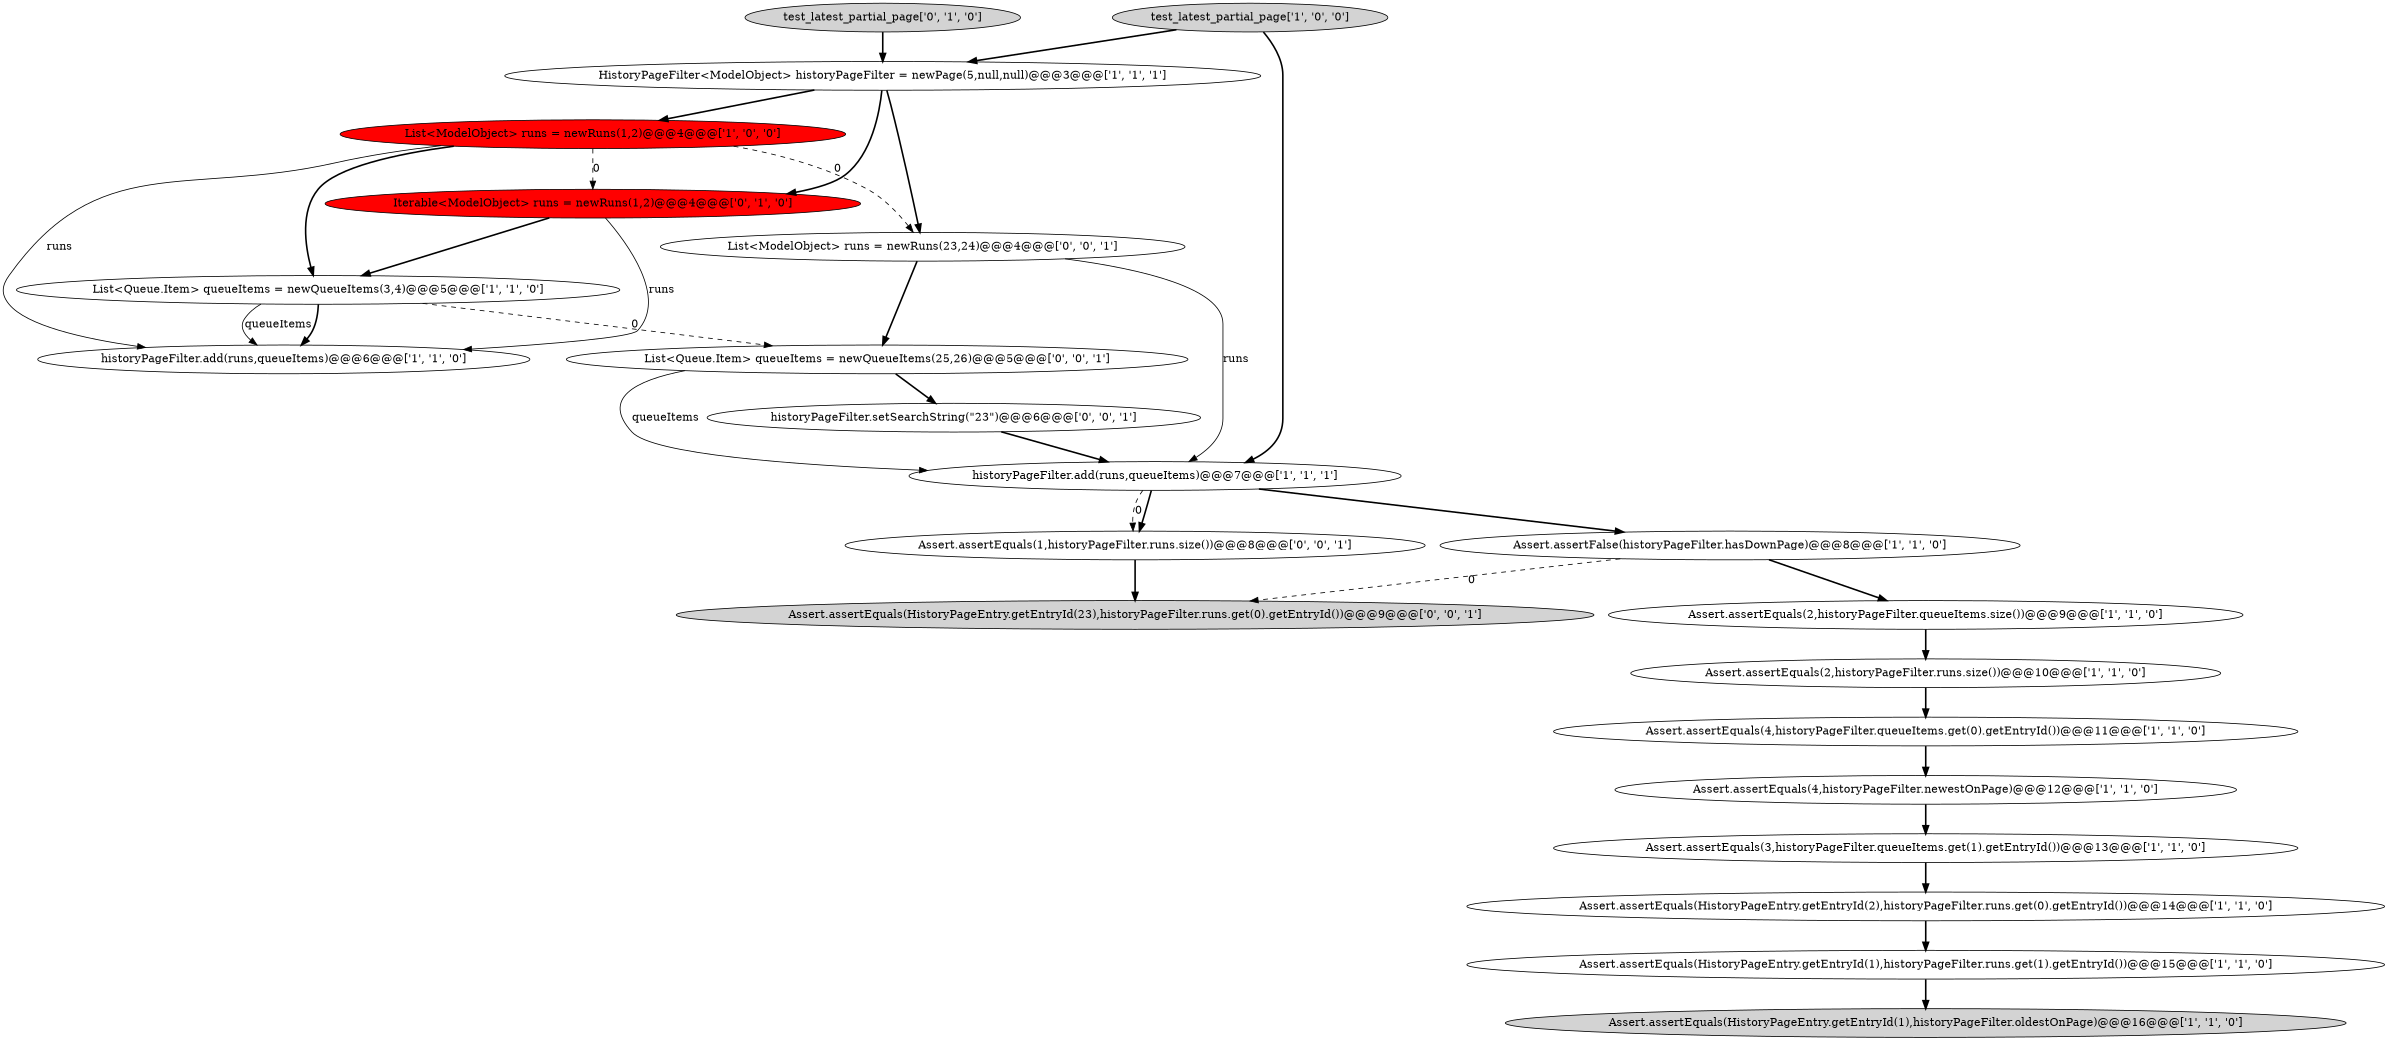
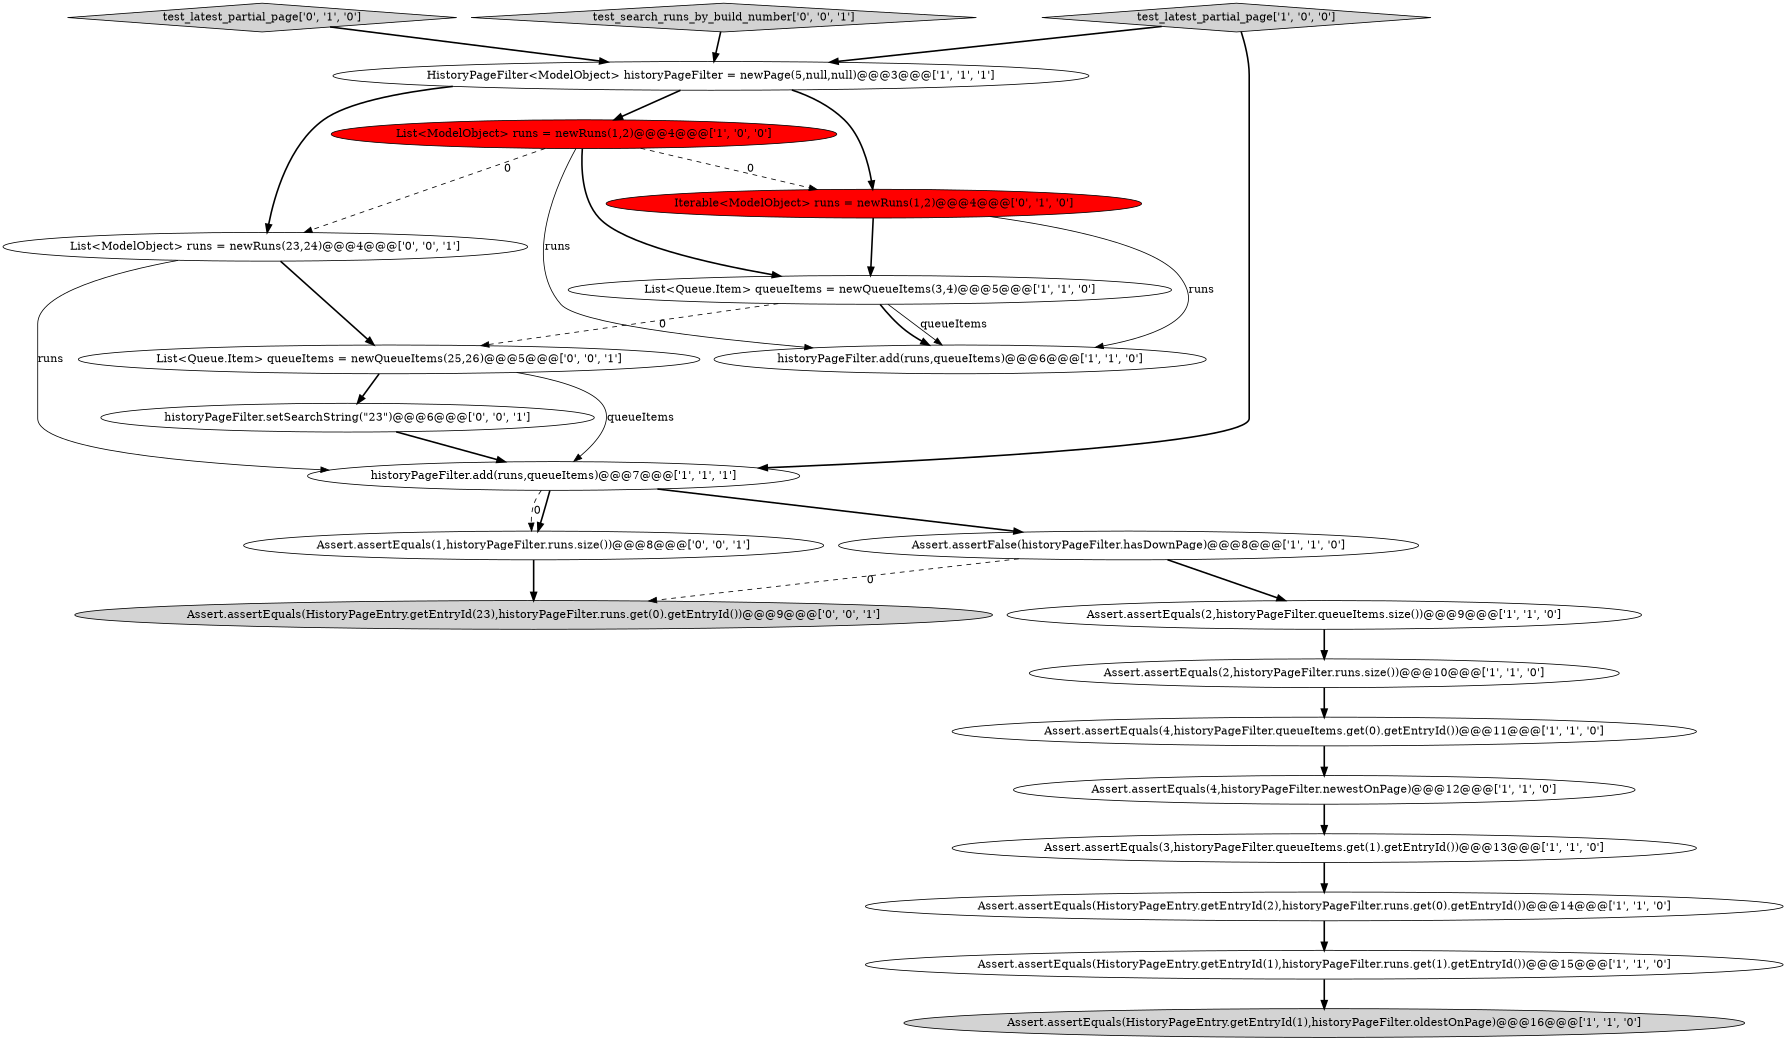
  digraph {
    node [fillcolor=white shape=ellipse style=filled]
    edge [style=bold]
    n1 [label="historyPageFilter.setSearchString(\"23\")@@@6@@@['0', '0', '1']"]
    n2 [label="historyPageFilter.add(runs,queueItems)@@@7@@@['1', '1', '1']"]
    n3 [label="Assert.assertEquals(1,historyPageFilter.runs.size())@@@8@@@['0', '0', '1']"]
    n4 [label="Assert.assertFalse(historyPageFilter.hasDownPage)@@@8@@@['1', '1', '0']"]
    n5 [label="List<ModelObject> runs = newRuns(23,24)@@@4@@@['0', '0', '1']"]
    n6 [label="List<Queue.Item> queueItems = newQueueItems(25,26)@@@5@@@['0', '0', '1']"]
    n7 [label="Assert.assertEquals(2,historyPageFilter.queueItems.size())@@@9@@@['1', '1', '0']"]
    n8 [label="Assert.assertEquals(2,historyPageFilter.runs.size())@@@10@@@['1', '1', '0']"]
    n9 [label="Assert.assertEquals(4,historyPageFilter.queueItems.get(0).getEntryId())@@@11@@@['1', '1', '0']"]
    n10 [fillcolor=lightgray label="Assert.assertEquals(HistoryPageEntry.getEntryId(1),historyPageFilter.oldestOnPage)@@@16@@@['1', '1', '0']"]
    n11 [label="Assert.assertEquals(3,historyPageFilter.queueItems.get(1).getEntryId())@@@13@@@['1', '1', '0']"]
    n12 [label="Assert.assertEquals(HistoryPageEntry.getEntryId(2),historyPageFilter.runs.get(0).getEntryId())@@@14@@@['1', '1', '0']"]
    n13 [label="Assert.assertEquals(HistoryPageEntry.getEntryId(1),historyPageFilter.runs.get(1).getEntryId())@@@15@@@['1', '1', '0']"]
+   n14 [fillcolor=lightgray label="test_search_runs_by_build_number['0', '0', '1']" shape=diamond]
    n15 [label="HistoryPageFilter<ModelObject> historyPageFilter = newPage(5,null,null)@@@3@@@['1', '1', '1']"]
    n16 [fillcolor=red label="Iterable<ModelObject> runs = newRuns(1,2)@@@4@@@['0', '1', '0']"]
    n17 [fillcolor=red label="List<ModelObject> runs = newRuns(1,2)@@@4@@@['1', '0', '0']"]
    n18 [label="List<Queue.Item> queueItems = newQueueItems(3,4)@@@5@@@['1', '1', '0']"]
    n19 [label="historyPageFilter.add(runs,queueItems)@@@6@@@['1', '1', '0']"]
-   n20 [fillcolor=lightgray label="test_latest_partial_page['0', '1', '0']"]
+   n20 [fillcolor=lightgray label="test_latest_partial_page['0', '1', '0']" shape=diamond]
    n21 [label="Assert.assertEquals(4,historyPageFilter.newestOnPage)@@@12@@@['1', '1', '0']"]
    n22 [fillcolor=lightgray label="Assert.assertEquals(HistoryPageEntry.getEntryId(23),historyPageFilter.runs.get(0).getEntryId())@@@9@@@['0', '0', '1']"]
-   n23 [fillcolor=lightgray label="test_latest_partial_page['1', '0', '0']"]
+   n23 [fillcolor=lightgray label="test_latest_partial_page['1', '0', '0']" shape=diamond]
    n1 -> n2
    n2 -> n3
    n2 -> n3 [label=0 style=dashed]
    n2 -> n4
    n3 -> n22
    n4 -> n7
    n4 -> n22 [label=0 style=dashed]
    n5 -> n2 [label=runs style=solid]
    n5 -> n6
    n6 -> n1
    n6 -> n2 [label=queueItems style=solid]
    n7 -> n8
    n8 -> n9
    n9 -> n21
    n11 -> n12
    n12 -> n13
    n13 -> n10
+   n14 -> n15
    n15 -> n5
    n15 -> n16
    n15 -> n17
    n16 -> n18
    n16 -> n19 [label=runs style=solid]
    n17 -> n5 [label=0 style=dashed]
    n17 -> n16 [label=0 style=dashed]
    n17 -> n18
    n17 -> n19 [label=runs style=solid]
    n18 -> n6 [label=0 style=dashed]
    n18 -> n19 [label=queueItems style=solid]
    n18 -> n19
    n20 -> n15
    n21 -> n11
    n23 -> n2
    n23 -> n15
  }
